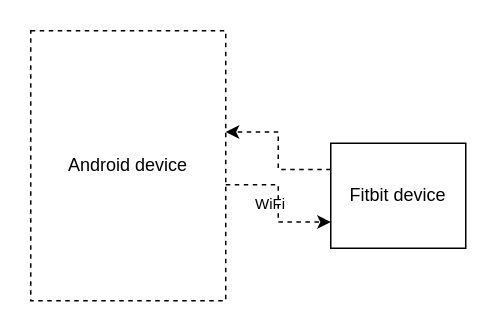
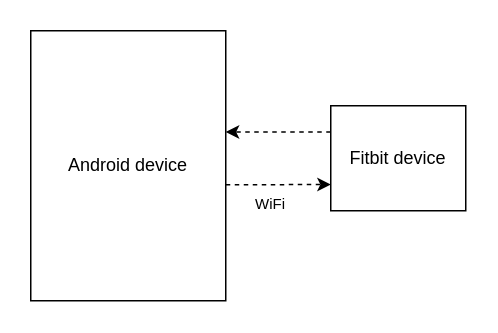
  <mxCell id="0" />
  <mxCell id="1" parent="0" />
- <mxCell id="2" value="Android device" style="rounded=0;whiteSpace=wrap;html=1;dashed=1;" parent="1" vertex="1"><mxGeometry x="20" y="20" width="130" height="180" as="geometry" /></mxCell>
+ <mxCell id="2" value="Android device" style="rounded=0;whiteSpace=wrap;html=1;" parent="1" vertex="1"><mxGeometry x="20" y="20" width="130" height="180" as="geometry" /></mxCell>
  <mxCell id="3" style="edgeStyle=orthogonalEdgeStyle;rounded=0;orthogonalLoop=1;jettySize=auto;html=1;exitX=0;exitY=0.25;exitDx=0;exitDy=0;entryX=1;entryY=0.375;entryDx=0;entryDy=0;entryPerimeter=0;dashed=1;" parent="1" source="5" target="2" edge="1"><mxGeometry relative="1" as="geometry" /></mxCell>
  <mxCell id="4" style="edgeStyle=orthogonalEdgeStyle;rounded=0;orthogonalLoop=1;jettySize=auto;html=1;exitX=1;exitY=0.57;exitDx=0;exitDy=0;entryX=0;entryY=0.75;entryDx=0;entryDy=0;exitPerimeter=0;dashed=1;" parent="1" source="2" target="5" edge="1"><mxGeometry relative="1" as="geometry" /></mxCell>
- <mxCell id="5" value="Fitbit device" style="rounded=0;whiteSpace=wrap;html=1;" parent="1" vertex="1"><mxGeometry x="220" y="95" width="90" height="70" as="geometry" /></mxCell>
+ <mxCell id="5" value="Fitbit device" style="rounded=0;whiteSpace=wrap;html=1;" parent="1" vertex="1"><mxGeometry x="220" y="70" width="90" height="70" as="geometry" /></mxCell>
  <mxCell id="6" value="&lt;font style=&quot;font-size: 10px&quot;&gt;WiFi&lt;/font&gt;" style="text;html=1;strokeColor=none;fillColor=none;align=center;verticalAlign=middle;whiteSpace=wrap;rounded=0;" parent="1" vertex="1"><mxGeometry x="160" y="125" width="40" height="20" as="geometry" /></mxCell>
